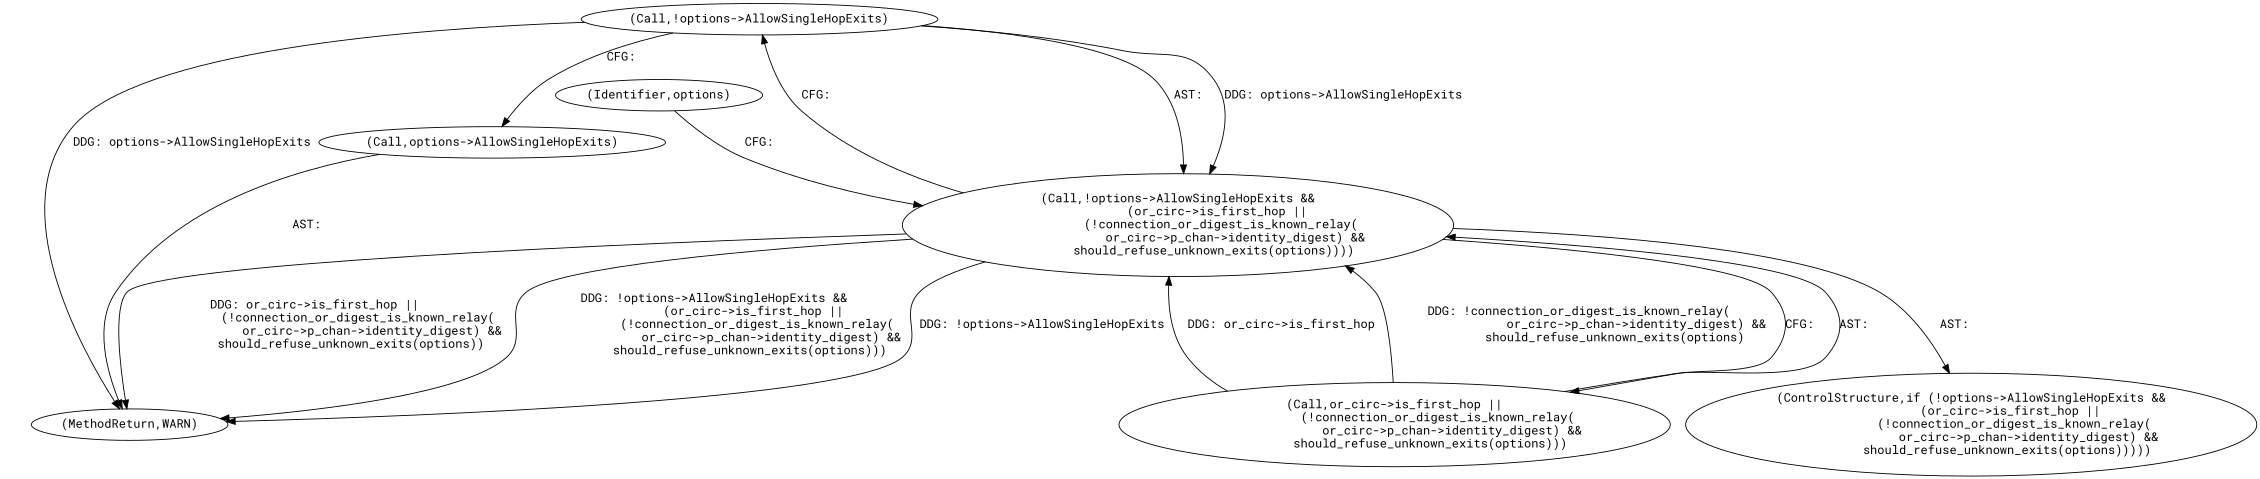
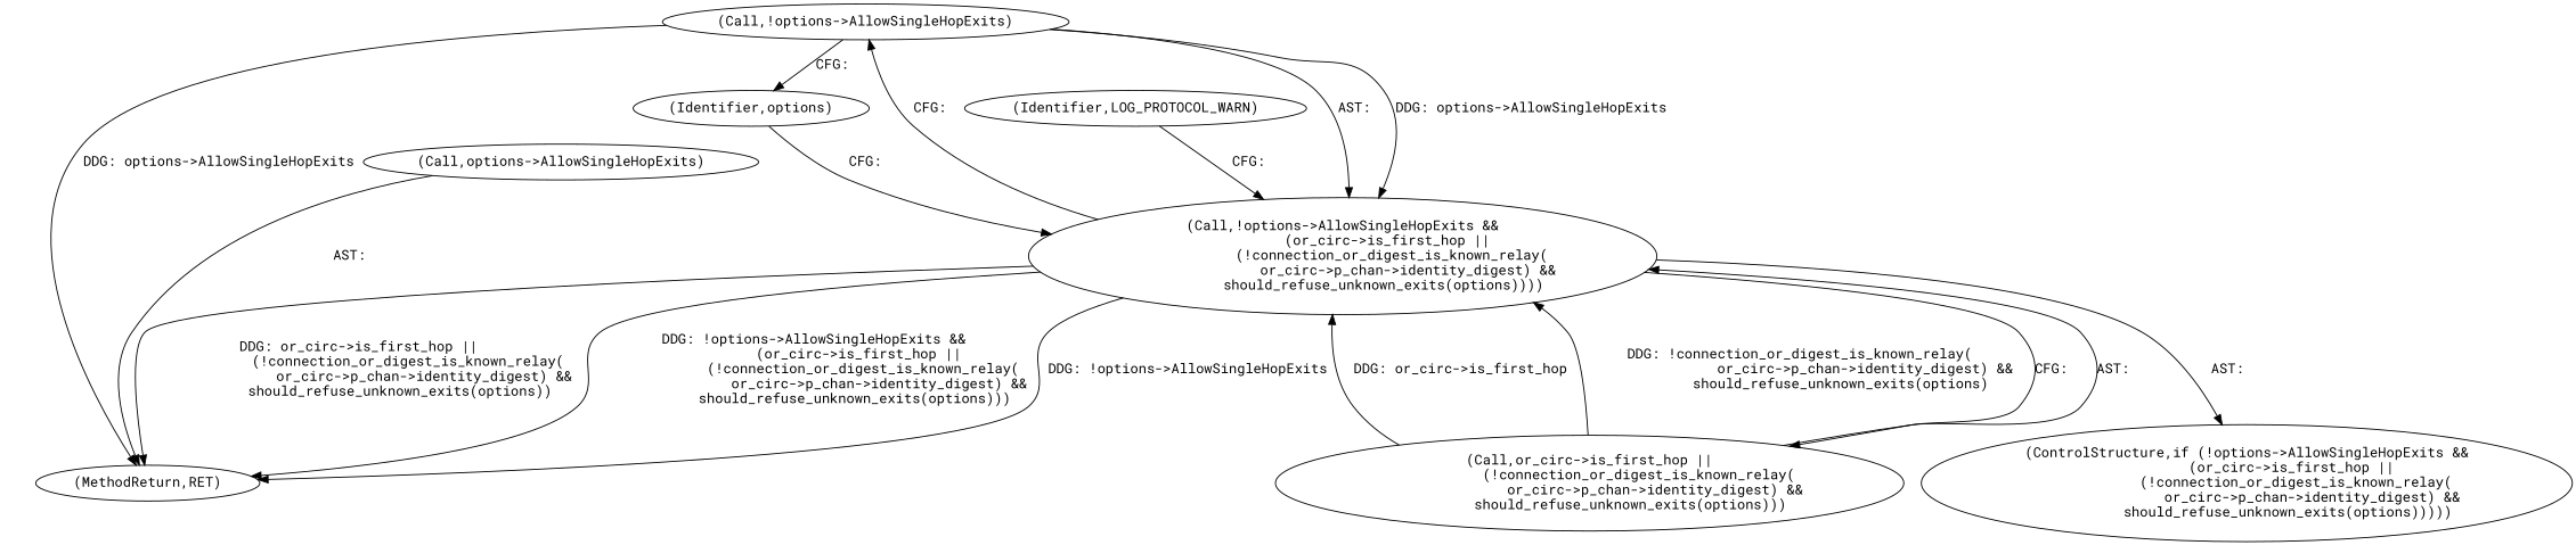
  digraph {
    fontname="Roboto Mono"
    node [fontname="Roboto Mono"]
    edge [fontname="Roboto Mono"]
    n1 [label="(Call,!options->AllowSingleHopExits)"]
    n2 [label="(Call,!options->AllowSingleHopExits &&\n           (or_circ->is_first_hop ||\n            (!connection_or_digest_is_known_relay(\n                or_circ->p_chan->identity_digest) &&\n          should_refuse_unknown_exits(options))))"]
-   n3 [label="(MethodReturn,WARN)"]
+   n3 [label="(MethodReturn,RET)"]
    n4 [label="(Call,options->AllowSingleHopExits)"]
    n5 [label="(Call,or_circ->is_first_hop ||\n            (!connection_or_digest_is_known_relay(\n                or_circ->p_chan->identity_digest) &&\n          should_refuse_unknown_exits(options)))"]
    n6 [label="(ControlStructure,if (!options->AllowSingleHopExits &&\n           (or_circ->is_first_hop ||\n            (!connection_or_digest_is_known_relay(\n                or_circ->p_chan->identity_digest) &&\n          should_refuse_unknown_exits(options)))))"]
+   n7 [label="(Identifier,LOG_PROTOCOL_WARN)"]
    n8 [label="(Identifier,options)"]
    n1 -> n2 [label="AST: "]
    n1 -> n2 [label="DDG: options->AllowSingleHopExits"]
    n1 -> n3 [label="DDG: options->AllowSingleHopExits"]
-   n1 -> n4 [label="CFG: "]
+   n1 -> n8 [label="CFG: "]
    n2 -> n1 [label="CFG: "]
    n2 -> n3 [label="DDG: !options->AllowSingleHopExits &&\n           (or_circ->is_first_hop ||\n            (!connection_or_digest_is_known_relay(\n                or_circ->p_chan->identity_digest) &&\n          should_refuse_unknown_exits(options)))"]
    n2 -> n3 [label="DDG: !options->AllowSingleHopExits"]
    n2 -> n3 [label="DDG: or_circ->is_first_hop ||\n            (!connection_or_digest_is_known_relay(\n                or_circ->p_chan->identity_digest) &&\n          should_refuse_unknown_exits(options))"]
    n2 -> n5 [label="CFG: "]
    n2 -> n6 [label="AST: "]
    n4 -> n3 [label="AST: "]
    n5 -> n2 [label="AST: "]
    n5 -> n2 [label="DDG: or_circ->is_first_hop"]
    n5 -> n2 [label="DDG: !connection_or_digest_is_known_relay(\n                or_circ->p_chan->identity_digest) &&\n          should_refuse_unknown_exits(options)"]
+   n7 -> n2 [label="CFG: "]
    n8 -> n2 [label="CFG: "]
  }
